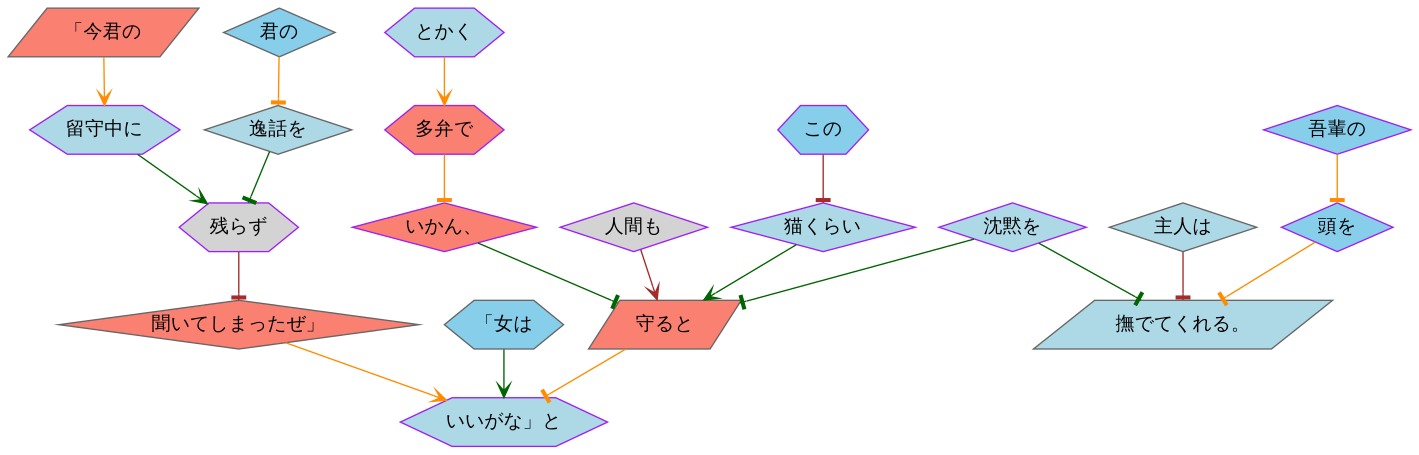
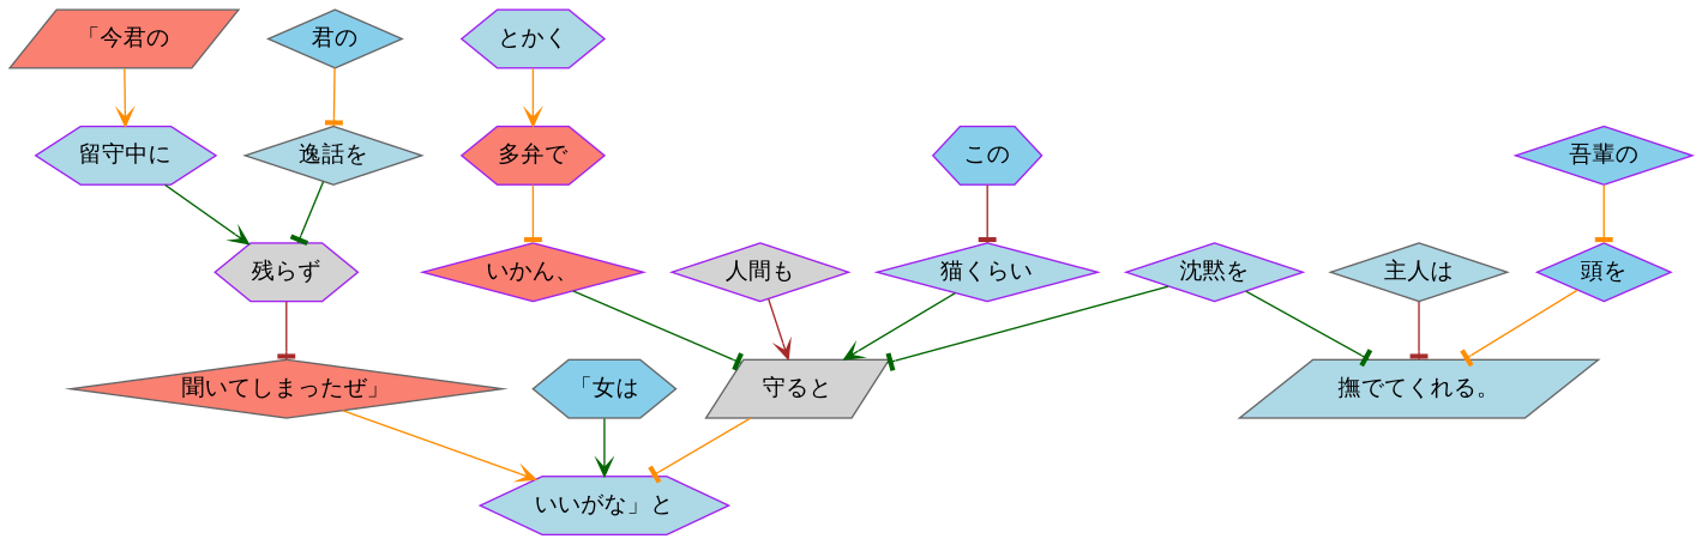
  digraph {
    fontname="IBM Plex Sans"
    node [color=purple fillcolor=lightblue fontname="IBM Plex Sans" shape=diamond style=filled]
    edge [arrowhead=tee color=darkorange fontname="IBM Plex Sans"]
    n1 [color=gray40 fillcolor=salmon label="「今君の" shape=parallelogram]
    n2 [label="留守中に" shape=hexagon]
    n3 [fillcolor=lightgrey label="残らず" shape=hexagon]
    n4 [color=gray40 fillcolor=salmon label="聞いてしまったぜ」"]
    n5 [color=gray40 fillcolor=skyblue label="君の"]
    n6 [color=gray40 label="逸話を"]
    n7 [label="いいがな」と" shape=hexagon]
    n8 [color=gray40 fillcolor=skyblue label="「女は" shape=hexagon]
    n9 [label="とかく" shape=hexagon]
    n10 [fillcolor=salmon label="多弁で" shape=hexagon]
    n11 [fillcolor=salmon label="いかん、"]
-   n12 [color=gray40 fillcolor=salmon label="守ると" shape=parallelogram]
+   n12 [color=gray40 fillcolor=lightgrey label="守ると" shape=parallelogram]
    n13 [fillcolor=lightgrey label="人間も"]
    n14 [fillcolor=skyblue label="この" shape=hexagon]
    n15 [label="猫くらい"]
    n16 [label="沈黙を"]
    n17 [color=gray40 label="撫でてくれる。" shape=parallelogram]
    n18 [color=gray40 label="主人は"]
    n19 [fillcolor=skyblue label="吾輩の"]
    n20 [fillcolor=skyblue label="頭を"]
    n1 -> n2 [arrowhead=vee]
    n2 -> n3 [arrowhead=vee color=darkgreen]
    n3 -> n4 [color=brown]
    n4 -> n7 [arrowhead=vee]
    n5 -> n6
    n6 -> n3 [color=darkgreen]
    n8 -> n7 [arrowhead=vee color=darkgreen]
    n9 -> n10 [arrowhead=vee]
    n10 -> n11
    n11 -> n12 [color=darkgreen]
    n12 -> n7
    n13 -> n12 [arrowhead=vee color=brown]
    n14 -> n15 [color=brown]
    n15 -> n12 [arrowhead=vee color=darkgreen]
    n16 -> n12 [color=darkgreen]
    n16 -> n17 [color=darkgreen]
    n18 -> n17 [color=brown]
    n19 -> n20
    n20 -> n17
  }
